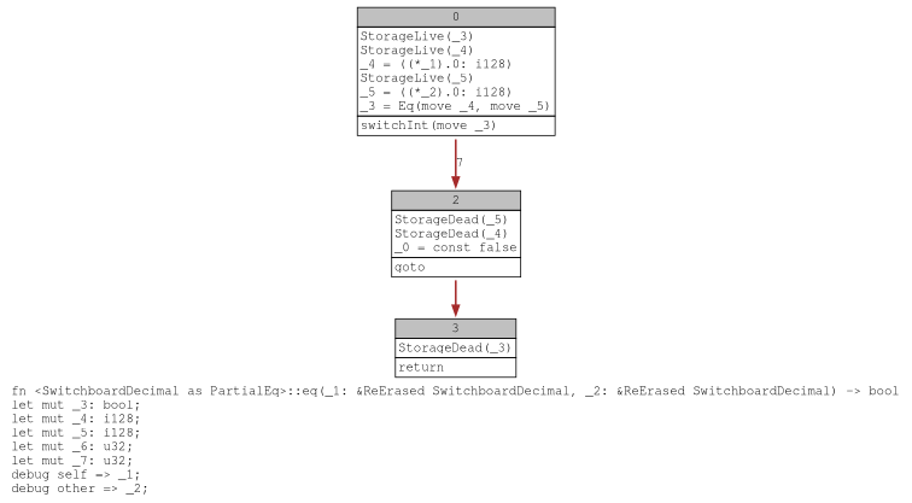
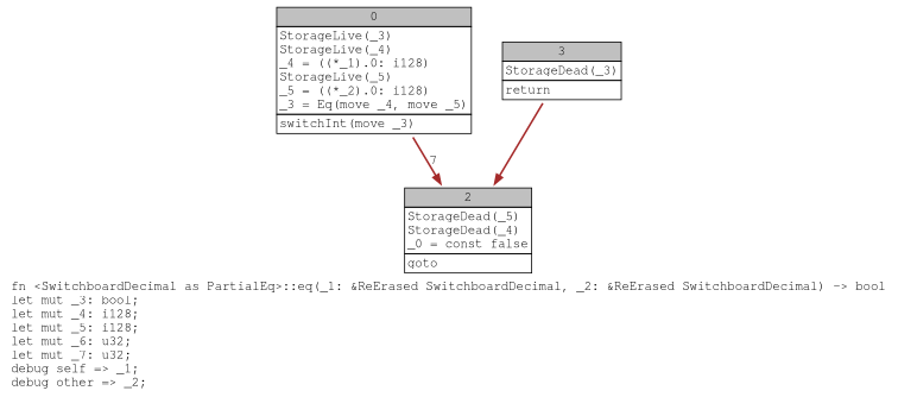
  digraph {
    fontname="Courier, monospace"
    label=<fn &lt;SwitchboardDecimal as PartialEq&gt;::eq(_1: &amp;ReErased SwitchboardDecimal, _2: &amp;ReErased SwitchboardDecimal) -&gt; bool<br align="left"/>let mut _3: bool;<br align="left"/>let mut _4: i128;<br align="left"/>let mut _5: i128;<br align="left"/>let mut _6: u32;<br align="left"/>let mut _7: u32;<br align="left"/>debug self =&gt; _1;<br align="left"/>debug other =&gt; _2;<br align="left"/>>
    node [fontname="Courier, monospace" shape=none]
    edge [color=brown fontname="Courier, monospace" style=bold]
    n1 [label=<<table border="0" cellborder="1" cellspacing="0"><tr><td bgcolor="gray" align="center" colspan="1">0</td></tr><tr><td align="left" balign="left">StorageLive(_3)<br/>StorageLive(_4)<br/>_4 = ((*_1).0: i128)<br/>StorageLive(_5)<br/>_5 = ((*_2).0: i128)<br/>_3 = Eq(move _4, move _5)<br/></td></tr><tr><td align="left">switchInt(move _3)</td></tr></table>>]
    n2 [label=<<table border="0" cellborder="1" cellspacing="0"><tr><td bgcolor="gray" align="center" colspan="1">2</td></tr><tr><td align="left" balign="left">StorageDead(_5)<br/>StorageDead(_4)<br/>_0 = const false<br/></td></tr><tr><td align="left">goto</td></tr></table>>]
    n3 [label=<<table border="0" cellborder="1" cellspacing="0"><tr><td bgcolor="gray" align="center" colspan="1">3</td></tr><tr><td align="left" balign="left">StorageDead(_3)<br/></td></tr><tr><td align="left">return</td></tr></table>>]
    n1 -> n2 [label=7]
-   n2 -> n3
+   n3 -> n2
  }
